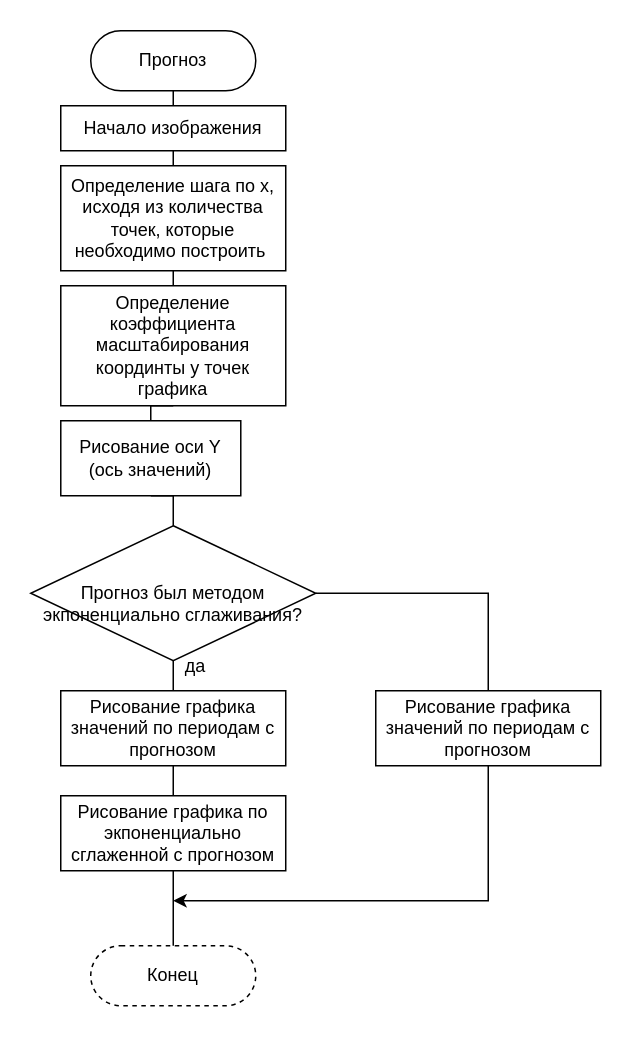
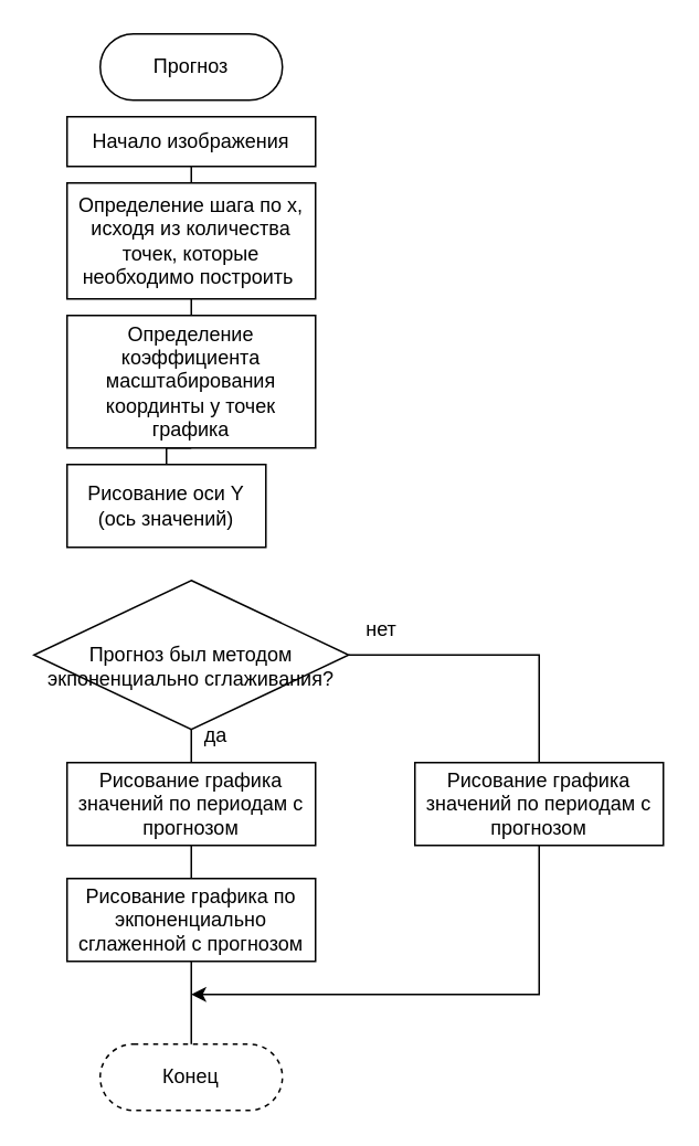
  <mxCell id="0" />
  <mxCell id="1" parent="0" />
- <mxCell id="2" style="edgeStyle=orthogonalEdgeStyle;rounded=0;orthogonalLoop=1;jettySize=auto;html=1;exitX=0.5;exitY=1;exitDx=0;exitDy=0;entryX=0.5;entryY=0;entryDx=0;entryDy=0;endArrow=none;endFill=0;" parent="1" source="3" target="5" edge="1"><mxGeometry relative="1" as="geometry" /></mxCell>
  <mxCell id="3" value="Прогноз" style="rounded=1;whiteSpace=wrap;html=1;arcSize=50;" parent="1" vertex="1"><mxGeometry x="60.01" y="20" width="110" height="40" as="geometry" /></mxCell>
  <mxCell id="4" style="edgeStyle=orthogonalEdgeStyle;rounded=0;orthogonalLoop=1;jettySize=auto;html=1;exitX=0.5;exitY=1;exitDx=0;exitDy=0;entryX=0.5;entryY=0;entryDx=0;entryDy=0;endArrow=none;endFill=0;" parent="1" source="5" target="7" edge="1"><mxGeometry relative="1" as="geometry" /></mxCell>
  <mxCell id="5" value="&lt;span style=&quot;white-space: normal&quot;&gt;Начало изображения&lt;/span&gt;" style="rounded=0;whiteSpace=wrap;html=1;" parent="1" vertex="1"><mxGeometry x="40" y="70" width="150.01" height="30" as="geometry" /></mxCell>
  <mxCell id="6" style="edgeStyle=orthogonalEdgeStyle;rounded=0;orthogonalLoop=1;jettySize=auto;html=1;exitX=0.5;exitY=1;exitDx=0;exitDy=0;entryX=0.5;entryY=0;entryDx=0;entryDy=0;endArrow=none;endFill=0;" parent="1" source="7" target="9" edge="1"><mxGeometry relative="1" as="geometry" /></mxCell>
  <mxCell id="7" value="&lt;span style=&quot;white-space: normal&quot;&gt;Определение шага по x, исходя из количества точек, которые необходимо построить&amp;nbsp;&lt;/span&gt;" style="rounded=0;whiteSpace=wrap;html=1;" parent="1" vertex="1"><mxGeometry x="40" y="110" width="149.99" height="70" as="geometry" /></mxCell>
  <mxCell id="8" style="edgeStyle=orthogonalEdgeStyle;rounded=0;orthogonalLoop=1;jettySize=auto;html=1;exitX=0.5;exitY=1;exitDx=0;exitDy=0;entryX=0.5;entryY=0;entryDx=0;entryDy=0;endArrow=none;endFill=0;" parent="1" source="9" target="12" edge="1"><mxGeometry relative="1" as="geometry" /></mxCell>
  <mxCell id="9" value="Определение коэффициента масштабирования координты y точек графика" style="rounded=0;whiteSpace=wrap;html=1;" parent="1" vertex="1"><mxGeometry x="40.02" y="190" width="149.99" height="80" as="geometry" /></mxCell>
  <mxCell id="10" value="Конец" style="rounded=1;whiteSpace=wrap;html=1;arcSize=50;dashed=1;" parent="1" vertex="1"><mxGeometry x="59.99" y="630" width="110" height="40" as="geometry" /></mxCell>
- <mxCell id="11" style="edgeStyle=orthogonalEdgeStyle;rounded=0;orthogonalLoop=1;jettySize=auto;html=1;exitX=0.5;exitY=1;exitDx=0;exitDy=0;entryX=0.5;entryY=0;entryDx=0;entryDy=0;endArrow=none;endFill=0;" parent="1" source="12" target="15" edge="1"><mxGeometry relative="1" as="geometry" /></mxCell>
  <mxCell id="12" value="&lt;span style=&quot;white-space: normal&quot;&gt;Рисование оси Y (ось значений)&lt;/span&gt;" style="rounded=0;whiteSpace=wrap;html=1;" parent="1" vertex="1"><mxGeometry x="40.02" y="280" width="120" height="50" as="geometry" /></mxCell>
  <mxCell id="13" style="edgeStyle=orthogonalEdgeStyle;rounded=0;orthogonalLoop=1;jettySize=auto;html=1;exitX=0.5;exitY=1;exitDx=0;exitDy=0;entryX=0.5;entryY=0;entryDx=0;entryDy=0;endArrow=none;endFill=0;" parent="1" source="15" target="17" edge="1"><mxGeometry relative="1" as="geometry" /></mxCell>
  <mxCell id="14" style="edgeStyle=orthogonalEdgeStyle;rounded=0;orthogonalLoop=1;jettySize=auto;html=1;exitX=1;exitY=0.5;exitDx=0;exitDy=0;entryX=0.5;entryY=0;entryDx=0;entryDy=0;endArrow=none;endFill=0;" parent="1" source="15" target="21" edge="1"><mxGeometry relative="1" as="geometry" /></mxCell>
  <mxCell id="15" value="&lt;br&gt;Прогноз был методом экпоненциально сглаживания?" style="rhombus;whiteSpace=wrap;html=1;" parent="1" vertex="1"><mxGeometry x="20.01" y="350" width="190" height="90" as="geometry" /></mxCell>
  <mxCell id="16" style="edgeStyle=orthogonalEdgeStyle;rounded=0;orthogonalLoop=1;jettySize=auto;html=1;exitX=0.5;exitY=1;exitDx=0;exitDy=0;entryX=0.5;entryY=0;entryDx=0;entryDy=0;endArrow=none;endFill=0;" parent="1" source="17" target="19" edge="1"><mxGeometry relative="1" as="geometry" /></mxCell>
  <mxCell id="17" value="&lt;span style=&quot;white-space: normal&quot;&gt;Рисование графика значений по периодам с прогнозом&lt;/span&gt;" style="rounded=0;whiteSpace=wrap;html=1;" parent="1" vertex="1"><mxGeometry x="40" y="460" width="149.99" height="50" as="geometry" /></mxCell>
  <mxCell id="18" style="edgeStyle=orthogonalEdgeStyle;rounded=0;orthogonalLoop=1;jettySize=auto;html=1;exitX=0.5;exitY=1;exitDx=0;exitDy=0;entryX=0.5;entryY=0;entryDx=0;entryDy=0;endArrow=none;endFill=0;" parent="1" source="19" target="10" edge="1"><mxGeometry relative="1" as="geometry" /></mxCell>
  <mxCell id="19" value="&lt;span style=&quot;white-space: normal&quot;&gt;Рисование графика по экпоненциально сглаженной с прогнозом&lt;/span&gt;" style="rounded=0;whiteSpace=wrap;html=1;" parent="1" vertex="1"><mxGeometry x="40" y="530" width="149.99" height="50" as="geometry" /></mxCell>
  <mxCell id="20" style="edgeStyle=orthogonalEdgeStyle;rounded=0;orthogonalLoop=1;jettySize=auto;html=1;exitX=0.5;exitY=1;exitDx=0;exitDy=0;endArrow=classic;endFill=1;" parent="1" source="21" edge="1"><mxGeometry relative="1" as="geometry"><mxPoint x="115" y="600" as="targetPoint" /><Array as="points"><mxPoint x="325" y="600" /><mxPoint x="115" y="600" /></Array></mxGeometry></mxCell>
  <mxCell id="21" value="&lt;span style=&quot;white-space: normal&quot;&gt;Рисование графика значений по периодам с прогнозом&lt;/span&gt;" style="rounded=0;whiteSpace=wrap;html=1;" parent="1" vertex="1"><mxGeometry x="250" y="460" width="149.99" height="50" as="geometry" /></mxCell>
  <mxCell id="22" value="да" style="text;html=1;strokeColor=none;fillColor=none;align=center;verticalAlign=middle;whiteSpace=wrap;rounded=0;" parent="1" vertex="1"><mxGeometry x="110" y="434" width="40" height="20" as="geometry" /></mxCell>
+ <mxCell id="23" value="нет" style="text;html=1;strokeColor=none;fillColor=none;align=center;verticalAlign=middle;whiteSpace=wrap;rounded=0;" parent="1" vertex="1"><mxGeometry x="210.01" y="370" width="40" height="20" as="geometry" /></mxCell>
